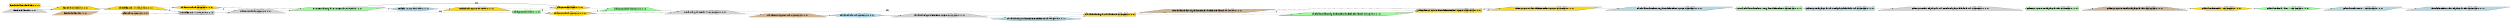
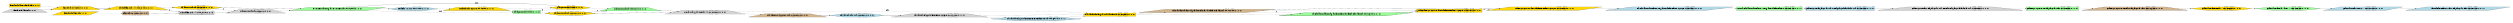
  digraph {
    fontname="DejaVu Sans"
    rankdir=LR
    node [fillcolor=gold fontname="DejaVu Sans" shape=trapezium style=filled]
    edge [fontname="DejaVu Sans" style=dashed]
    n1 [fillcolor=palegreen label="assertTrue(sug.getToken().length() > 0)@@@26@@@['0', '0', '1']" shape=hexagon]
    n2 [fillcolor=lightblue label="assertTrue(sug.getNumFound() > 0)@@@27@@@['0', '0', '1']" shape=parallelogram]
    n3 [fillcolor=lightblue label="response.getSuggestions().get(0).getAlternatives().get(0)@@@28@@@['0', '0', '1']" shape=parallelogram]
    n4 [fillcolor=palegreen label="assertEquals(\"samsung\",sug.getAlternatives().get(0))@@@23@@@['0', '0', '1']" shape=folder]
    n5 [fillcolor=tan label="assertEquals(\"samsung\",sugs.get(0).getAlternatives().get(0))@@@24@@@['0', '0', '1']"]
    n6 [label="assertTrue(sug.getEndOffset() > 0)@@@25@@@['0', '0', '1']" shape=hexagon]
    n7 [fillcolor=palegreen label="client.commit(true,true)@@@10@@@['0', '1', '0']"]
    n8 [fillcolor=lightgrey label="SolrQuery query = new SolrQuery(\"*:*\")@@@11@@@['1', '1', '1']"]
    n9 [fillcolor=tan label="query.set(CommonParams.QT,\"/spell\")@@@12@@@['1', '1', '1']"]
    n10 [label="QueryRequest request = new QueryRequest(query)@@@16@@@['1', '1', '1']" shape=folder]
    n11 [label="assertEquals(\"samsung\",response.getFirstSuggestion(\"samsang\"))@@@18@@@['0', '0', '1']" shape=parallelogram]
    n12 [fillcolor=lightblue label="SpellCheckResponse.Suggestion sug = response.getSuggestion(\"samsang\")@@@19@@@['0', '0', '1']" shape=parallelogram]
    n13 [fillcolor=palegreen label="List<SpellCheckResponse.Suggestion> sugs = response.getSuggestions()@@@20@@@['0', '0', '1']" shape=folder]
    n14 [fillcolor=lightblue label="query.set(\"spellcheck\",true)@@@13@@@['1', '1', '1']" shape=hexagon]
    n15 [fillcolor=tan label="SpellCheckResponse response = request.process(server).getSpellCheckResponse()@@@17@@@['1', '0', '1']" shape=parallelogram]
    n16 [fillcolor=palegreen label="SpellCheckResponse response = request.process(client).getSpellCheckResponse()@@@16@@@['0', '1', '0']" shape=parallelogram]
    n17 [fillcolor=lightgrey label="client.commit(true,true)@@@5@@@['0', '1', '0']"]
    n18 [fillcolor=palegreen label="SolrInputDocument doc = new SolrInputDocument()@@@6@@@['1', '1', '1']" shape=parallelogram]
    n19 [fillcolor=palegreen label="server.add(doc)@@@9@@@['1', '0', '1']" shape=folder]
    n20 [fillcolor=lightblue label="doc.setField(\"id\",\"111\")@@@7@@@['1', '1', '1']" shape=hexagon]
    n21 [label="client.add(doc)@@@9@@@['0', '1', '0']" shape=hexagon]
    n22 [label="Assert.assertEquals(\"samsung\",response.getFirstSuggestion(\"samsang\"))@@@17@@@['1', '1', '0']" shape=folder]
    n23 [label="getSolrServer()@@@3@@@['1', '0', '1']"]
    n24 [label="server.deleteByQuery(\"*:*\")@@@4@@@['1', '0', '1']"]
    n25 [fillcolor=tan label="getSolrClient()@@@3@@@['0', '1', '0']" shape=folder]
    n26 [fillcolor=lightgrey label="client.deleteByQuery(\"*:*\")@@@4@@@['0', '1', '0']" shape=folder]
    n27 [label="server.commit(true,true)@@@5@@@['1', '0', '1']" shape=hexagon]
    n28 [fillcolor=lightblue label="assertEquals(sug.getAlternatives().size(),sug.getAlternativeFrequencies().size())@@@21@@@['0', '0', '1']" shape=folder]
    n29 [fillcolor=lightgrey label="assertEquals(sugs.get(0).getAlternatives().size(),sugs.get(0).getAlternativeFrequencies().size())@@@22@@@['0', '0', '1']"]
    n30 [fillcolor=lightgrey label="query.set(SpellingParams.SPELLCHECK_Q,\"samsang\")@@@14@@@['1', '1', '1']"]
    n31 [label="testSpellCheckResponse_Extended['0', '0', '1']" shape=folder]
    n32 [label="server.commit(true,true)@@@10@@@['1', '0', '1']" shape=hexagon]
    n33 [label="doc.setField(field,\"Samsung\")@@@8@@@['1', '1', '1']"]
    n34 [fillcolor=lightblue label="query.set(SpellingParams.SPELLCHECK_EXTENDED_RESULTS,true)@@@15@@@['0', '0', '1']" shape=hexagon]
    n35 [fillcolor=lightgrey label="testSpellCheckResponse['1', '0', '0']"]
-   n36 [fillcolor=tan label="testSpellCheckResponse['0', '1', '0']" shape=parallelogram]
+   n36 [label="testSpellCheckResponse['0', '1', '0']" shape=parallelogram]
    n1 -> n2 [style=solid]
    n2 -> n3 [style=solid]
    n4 -> n5
    n5 -> n6 [style=solid]
    n6 -> n1 [style=solid]
    n7 -> n8 [style=solid]
    n8 -> n9
    n8 -> n10 [label=query]
    n9 -> n14 [style=solid]
    n10 -> n15
    n10 -> n16
    n11 -> n12 [style=solid]
    n12 -> n13
    n13 -> n28 [style=solid]
    n14 -> n30 [style=solid]
    n15 -> n11 [style=solid]
    n15 -> n16 [label=0]
    n15 -> n22
    n16 -> n22 [style=solid]
    n17 -> n18
    n18 -> n19 [label=doc]
    n18 -> n20 [style=solid]
    n18 -> n21 [label=doc style=solid]
    n19 -> n21 [label=6]
    n19 -> n32
    n20 -> n33
    n21 -> n7
    n22 -> n11 [label=0]
    n23 -> n24 [style=solid]
    n24 -> n26 [label=0 style=solid]
    n24 -> n27
    n25 -> n26 [style=solid]
    n26 -> n17 [style=solid]
    n27 -> n17 [label=0]
    n27 -> n18 [style=solid]
    n28 -> n29 [style=solid]
    n29 -> n4
    n30 -> n10
    n30 -> n34
    n31 -> n23
    n32 -> n7 [label=0 style=solid]
    n32 -> n8 [style=solid]
    n33 -> n19
    n33 -> n21
    n34 -> n10
    n35 -> n23 [style=solid]
    n36 -> n25
  }
